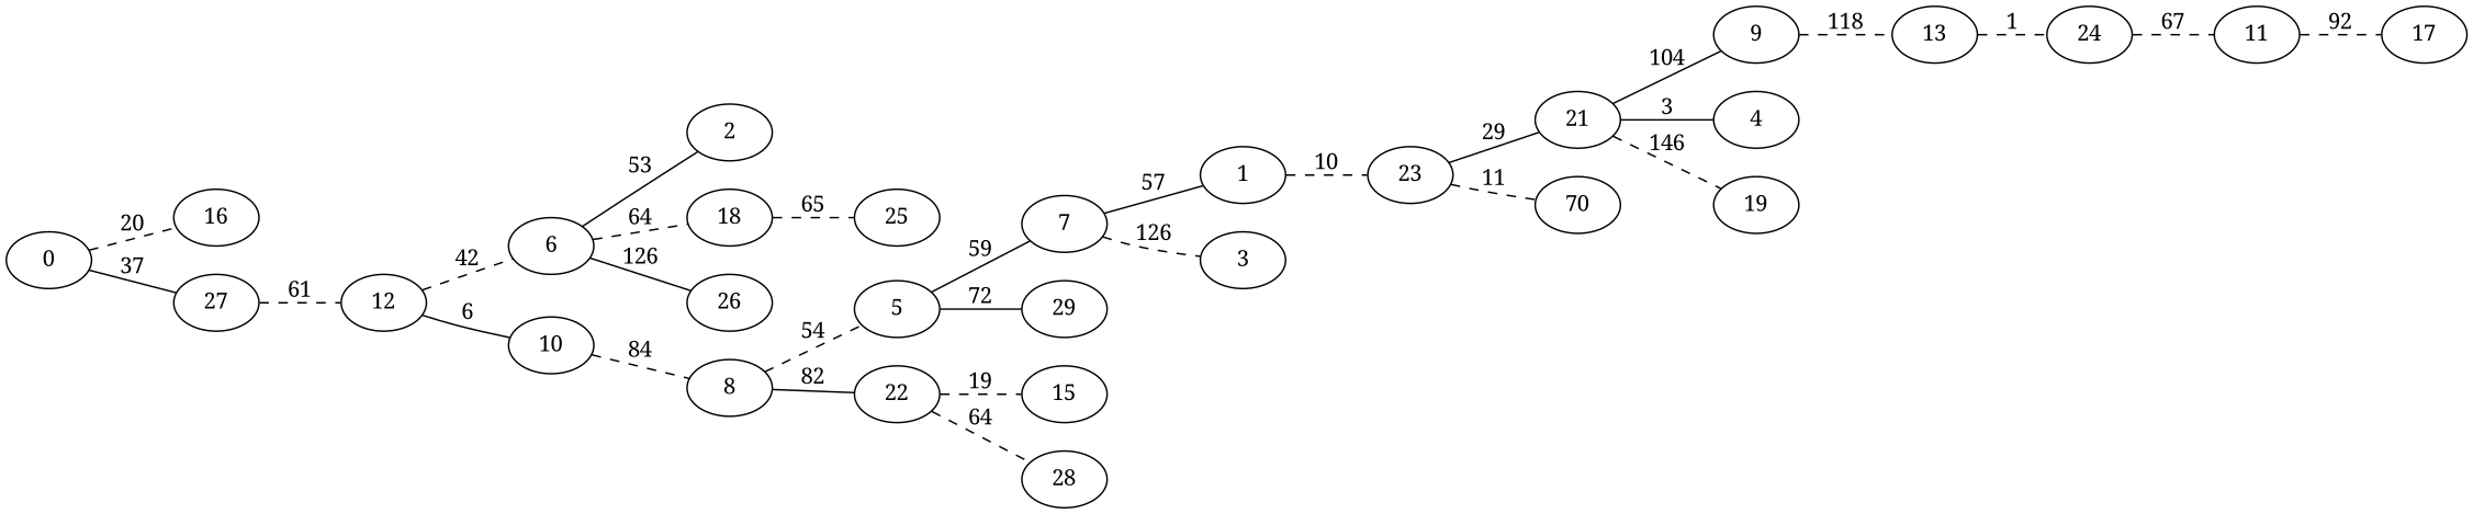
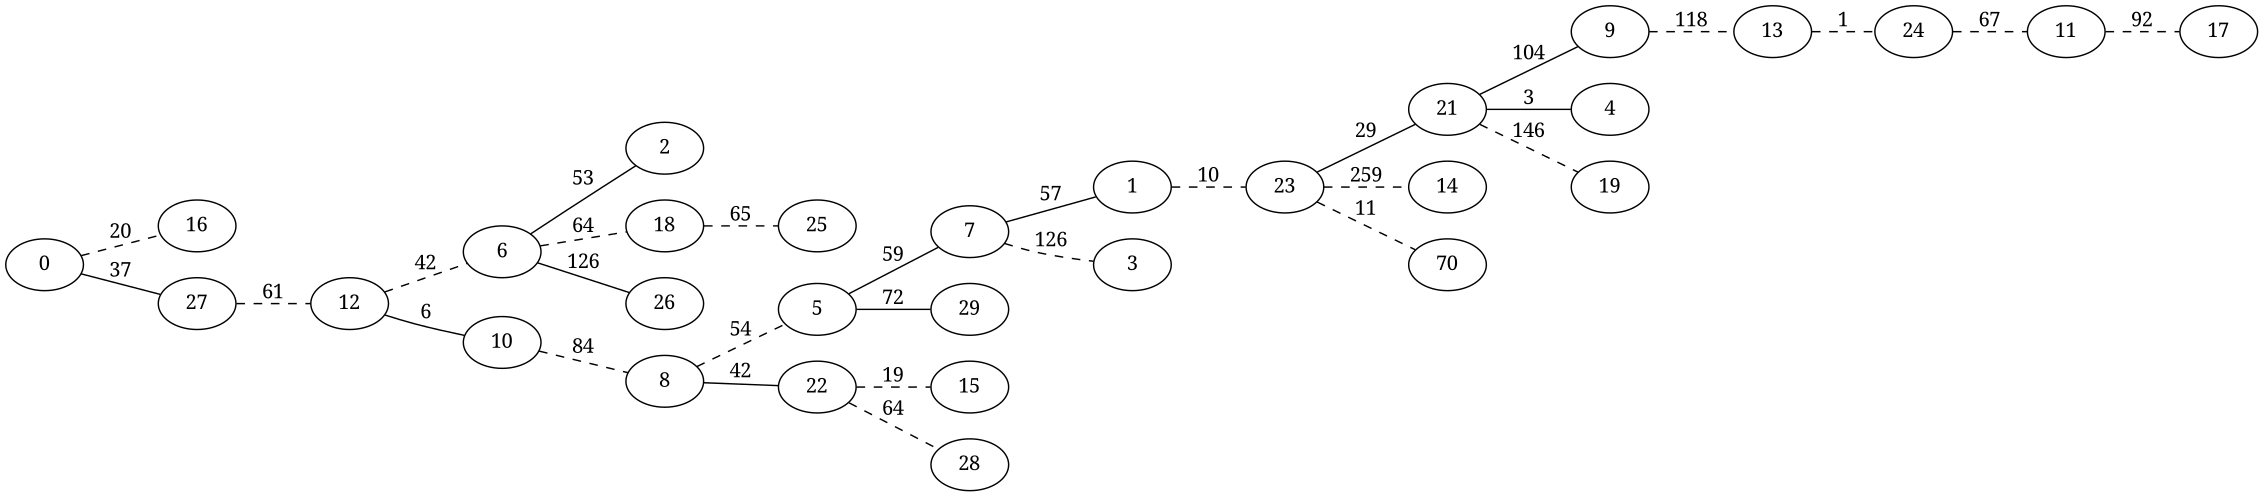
  strict graph {
    fontname="Noto Serif"
    rankdir=LR
    node [fontname="Noto Serif"]
    edge [fontname="Noto Serif" style=dashed]
    0
    16
    27
    12
    1
    23
    21
+   14
    n9 [label=70]
    5
    7
    29
    3
    6
    2
    18
    26
    25
    8
    22
    15
    28
    9
    13
    24
    10
    11
    17
    4
    19
    0 -- 16 [label=20]
    0 -- 27 [label=37 style=solid]
    27 -- 12 [label=61]
    12 -- 6 [label=42]
    12 -- 10 [label=6 style=solid]
    1 -- 23 [label=10]
    23 -- 21 [label=29 style=solid]
+   23 -- 14 [label=259]
    23 -- n9 [label=11]
    21 -- 9 [label=104 style=solid]
    21 -- 4 [label=3 style=solid]
    21 -- 19 [label=146]
    5 -- 7 [label=59 style=solid]
    5 -- 29 [label=72 style=solid]
    7 -- 1 [label=57 style=solid]
    7 -- 3 [label=126]
    6 -- 2 [label=53 style=solid]
    6 -- 18 [label=64]
    6 -- 26 [label=126 style=solid]
    18 -- 25 [label=65]
    8 -- 5 [label=54]
-   8 -- 22 [label=82 style=solid]
+   8 -- 22 [label=42 style=solid]
    22 -- 15 [label=19]
    22 -- 28 [label=64]
    9 -- 13 [label=118]
    13 -- 24 [label=1]
    24 -- 11 [label=67]
    10 -- 8 [label=84]
    11 -- 17 [label=92]
  }
